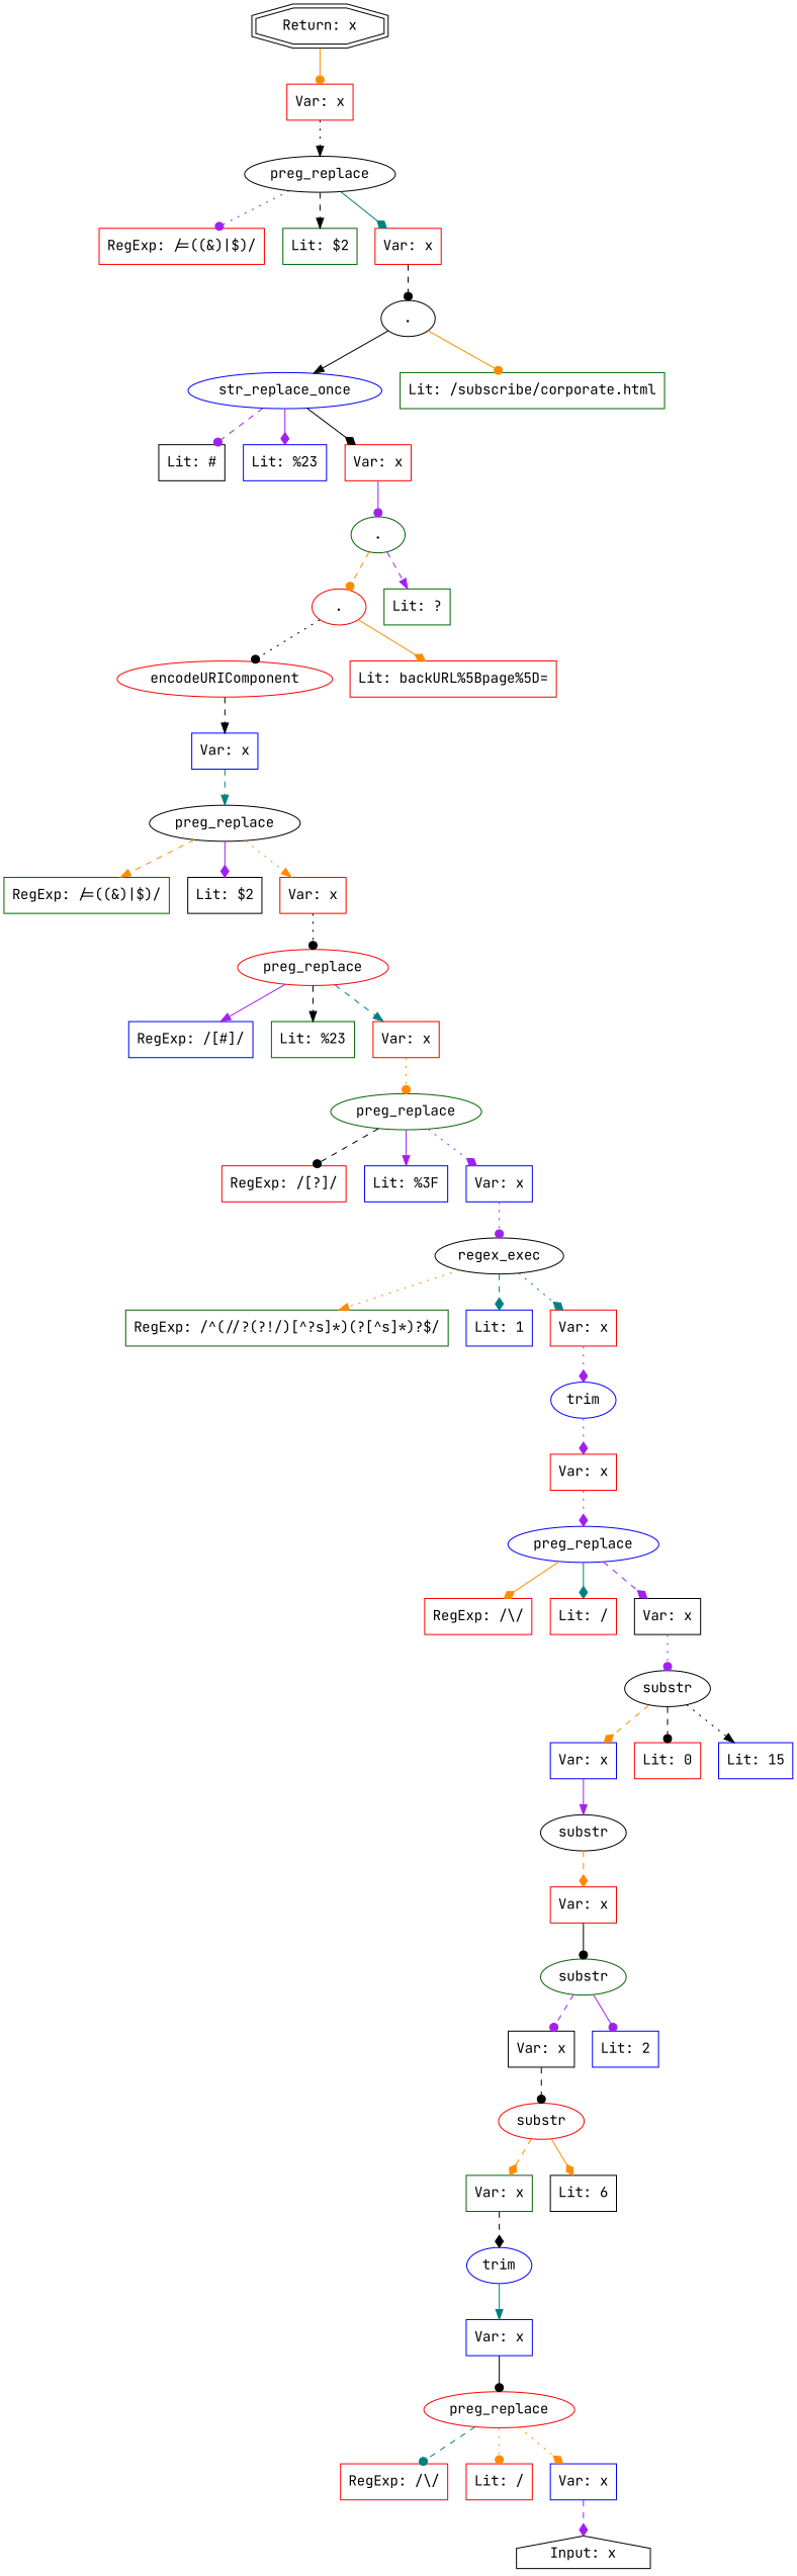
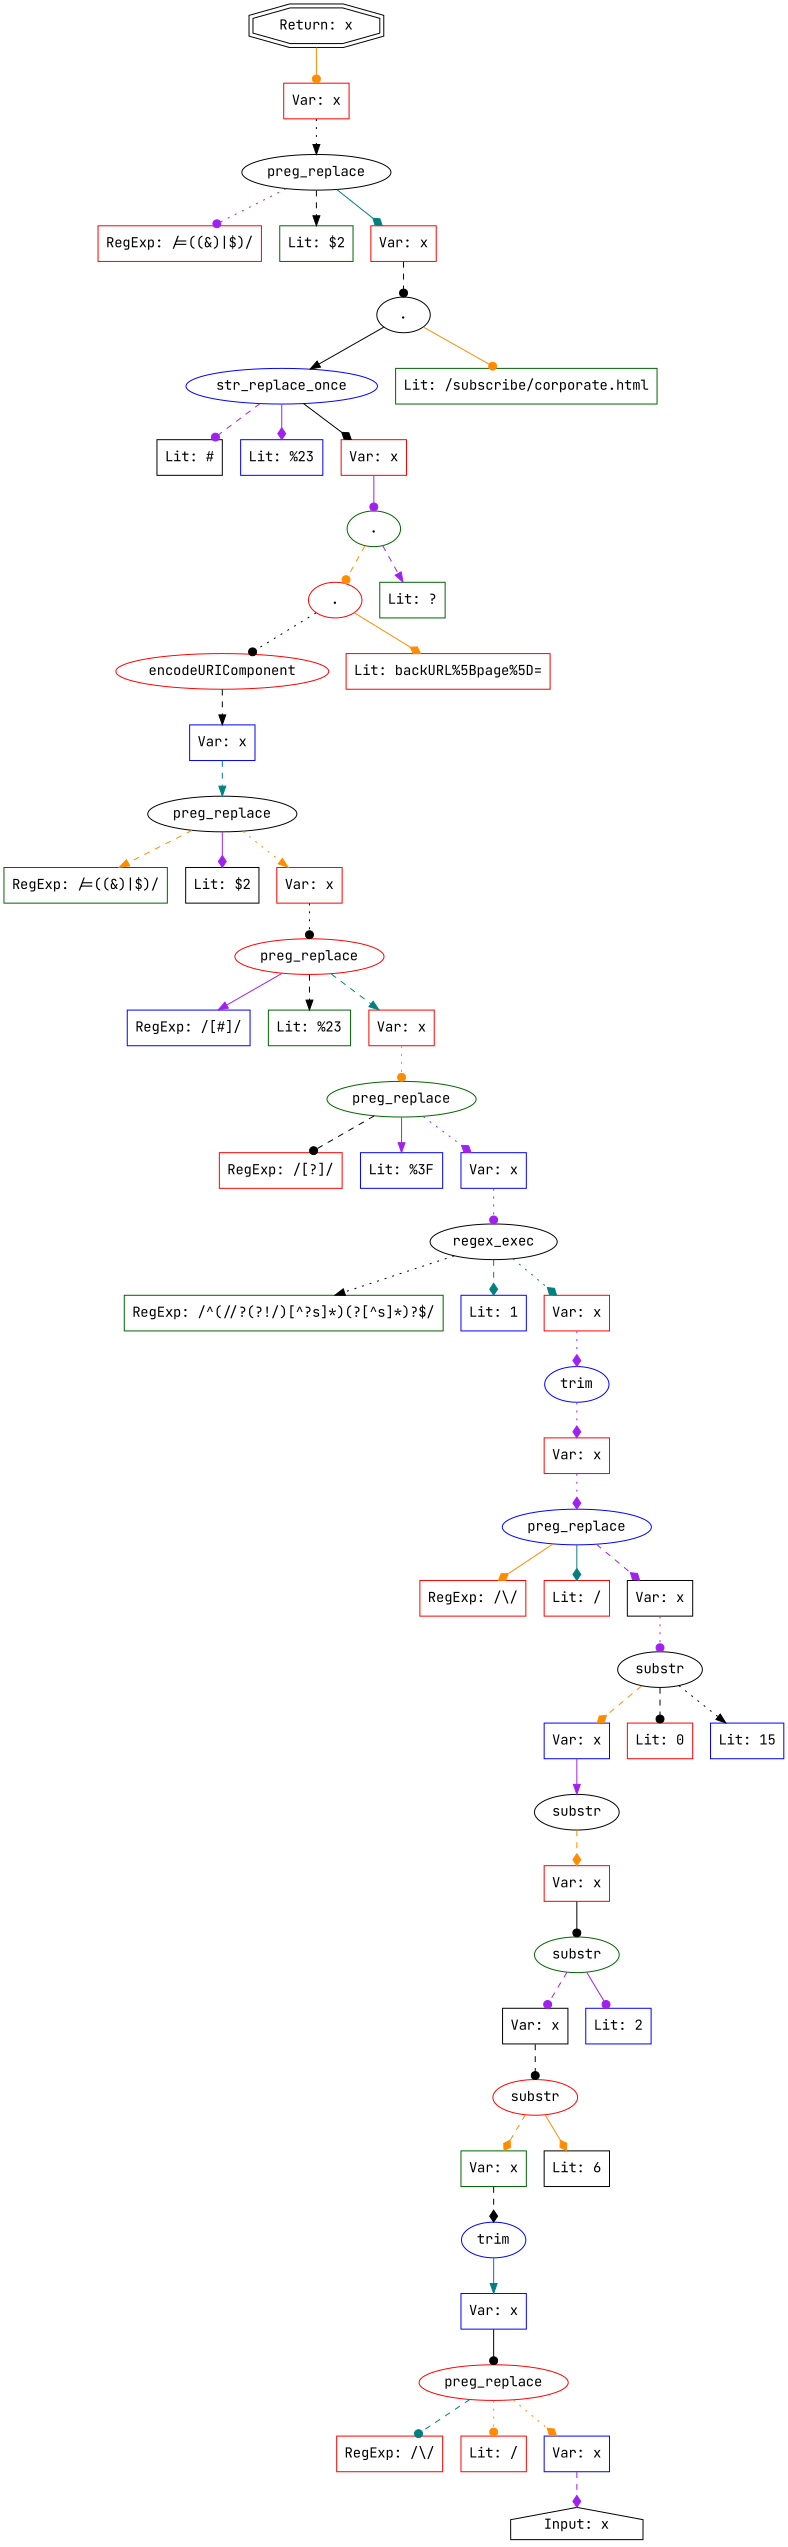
  digraph {
    fontname="JetBrains Mono"
    node [color=red fontname="JetBrains Mono" shape=box]
    edge [arrowhead=dot color=purple fontname="JetBrains Mono" style=dashed]
    n1 [color=black label="Input: x" shape=house]
    n2 [label=preg_replace shape=ellipse]
    n3 [label="RegExp: /\\/"]
    n4 [label="Lit: /"]
    n5 [color=blue label="Var: x"]
    n6 [color=blue label=trim shape=ellipse]
    n7 [color=blue label="Var: x"]
    n8 [label=substr shape=ellipse]
    n9 [color=darkgreen label="Var: x"]
    n10 [color=black label="Lit: 6"]
    n11 [color=darkgreen label=substr shape=ellipse]
    n12 [color=black label="Var: x"]
    n13 [color=blue label="Lit: 2"]
    n14 [color=black label=substr shape=ellipse]
    n15 [label="Var: x"]
    n16 [color=black label=substr shape=ellipse]
    n17 [color=blue label="Var: x"]
    n18 [label="Lit: 0"]
    n19 [color=blue label="Lit: 15"]
    n20 [color=blue label=preg_replace shape=ellipse]
    n21 [label="RegExp: /\\/"]
    n22 [label="Lit: /"]
    n23 [color=black label="Var: x"]
    n24 [color=blue label=trim shape=ellipse]
    n25 [label="Var: x"]
    n26 [color=black label=regex_exec shape=ellipse]
    n27 [color=darkgreen label="RegExp: /^(\/\/?(?!\/)[^\?\s]*)(\?[^\s]*)?$/"]
    n28 [color=blue label="Lit: 1"]
    n29 [label="Var: x"]
    n30 [color=darkgreen label=preg_replace shape=ellipse]
    n31 [label="RegExp: /[?]/"]
    n32 [color=blue label="Lit: %3F"]
    n33 [color=blue label="Var: x"]
    n34 [label=preg_replace shape=ellipse]
    n35 [color=blue label="RegExp: /[#]/"]
    n36 [color=darkgreen label="Lit: %23"]
    n37 [label="Var: x"]
    n38 [color=black label=preg_replace shape=ellipse]
    n39 [color=darkgreen label="RegExp: /=((&)|$)/"]
    n40 [color=black label="Lit: $2"]
    n41 [label="Var: x"]
    n42 [label=encodeURIComponent shape=ellipse]
    n43 [color=blue label="Var: x"]
    n44 [label="." shape=ellipse]
    n45 [label="Lit: backURL%5Bpage%5D="]
    n46 [color=darkgreen label="." shape=ellipse]
    n47 [color=darkgreen label="Lit: ?"]
    n48 [color=blue label=str_replace_once shape=ellipse]
    n49 [color=black label="Lit: #"]
    n50 [color=blue label="Lit: %23"]
    n51 [label="Var: x"]
    n52 [color=black label="." shape=ellipse]
    n53 [color=darkgreen label="Lit: /subscribe/corporate.html"]
    n54 [color=black label=preg_replace shape=ellipse]
    n55 [label="RegExp: /=((&)|$)/"]
    n56 [color=darkgreen label="Lit: $2"]
    n57 [label="Var: x"]
    n58 [label="Var: x"]
    n59 [color=black label="Return: x" shape=doubleoctagon]
    n2 -> n3 [color=teal]
    n2 -> n4 [color=darkorange style=dotted]
    n2 -> n5 [arrowhead=diamond color=darkorange style=dotted]
    n5 -> n1 [arrowhead=diamond]
    n6 -> n7 [arrowhead=normal color=teal style=solid]
    n7 -> n2 [color=black style=solid]
    n8 -> n9 [arrowhead=diamond color=darkorange]
    n8 -> n10 [arrowhead=diamond color=darkorange style=solid]
    n9 -> n6 [arrowhead=diamond color=black]
    n11 -> n12
    n11 -> n13 [style=solid]
    n12 -> n8 [color=black]
    n14 -> n15 [arrowhead=diamond color=darkorange]
    n15 -> n11 [color=black style=solid]
    n16 -> n17 [arrowhead=diamond color=darkorange]
    n16 -> n18 [color=black]
    n16 -> n19 [arrowhead=normal color=black style=dotted]
    n17 -> n14 [arrowhead=normal style=solid]
    n20 -> n21 [arrowhead=diamond color=darkorange style=solid]
    n20 -> n22 [arrowhead=diamond color=teal style=solid]
    n20 -> n23 [arrowhead=diamond]
    n23 -> n16 [style=dotted]
    n24 -> n25 [arrowhead=diamond style=dotted]
    n25 -> n20 [arrowhead=diamond style=dotted]
-   n26 -> n27 [arrowhead=normal color=darkorange style=dotted]
+   n26 -> n27 [arrowhead=normal color=black style=dotted]
    n26 -> n28 [arrowhead=diamond color=teal]
    n26 -> n29 [arrowhead=diamond color=teal style=dotted]
    n29 -> n24 [arrowhead=diamond style=dotted]
    n30 -> n31 [color=black]
    n30 -> n32 [arrowhead=normal style=solid]
    n30 -> n33 [arrowhead=diamond style=dotted]
    n33 -> n26 [style=dotted]
    n34 -> n35 [arrowhead=normal style=solid]
    n34 -> n36 [arrowhead=normal color=black]
    n34 -> n37 [arrowhead=normal color=teal]
    n37 -> n30 [color=darkorange style=dotted]
    n38 -> n39 [arrowhead=normal color=darkorange]
    n38 -> n40 [arrowhead=diamond style=solid]
    n38 -> n41 [arrowhead=normal color=darkorange style=dotted]
    n41 -> n34 [color=black style=dotted]
    n42 -> n43 [arrowhead=normal color=black]
    n43 -> n38 [arrowhead=normal color=teal]
    n44 -> n42 [color=black style=dotted]
    n44 -> n45 [arrowhead=diamond color=darkorange style=solid]
    n46 -> n44 [color=darkorange]
    n46 -> n47 [arrowhead=normal]
    n48 -> n49
    n48 -> n50 [arrowhead=diamond style=solid]
    n48 -> n51 [arrowhead=diamond color=black style=solid]
    n51 -> n46 [style=solid]
    n52 -> n48 [arrowhead=normal color=black style=solid]
    n52 -> n53 [color=darkorange style=solid]
    n54 -> n55 [style=dotted]
    n54 -> n56 [arrowhead=normal color=black]
    n54 -> n57 [arrowhead=diamond color=teal style=solid]
    n57 -> n52 [color=black]
    n58 -> n54 [arrowhead=normal color=black style=dotted]
    n59 -> n58 [color=darkorange style=solid]
  }
